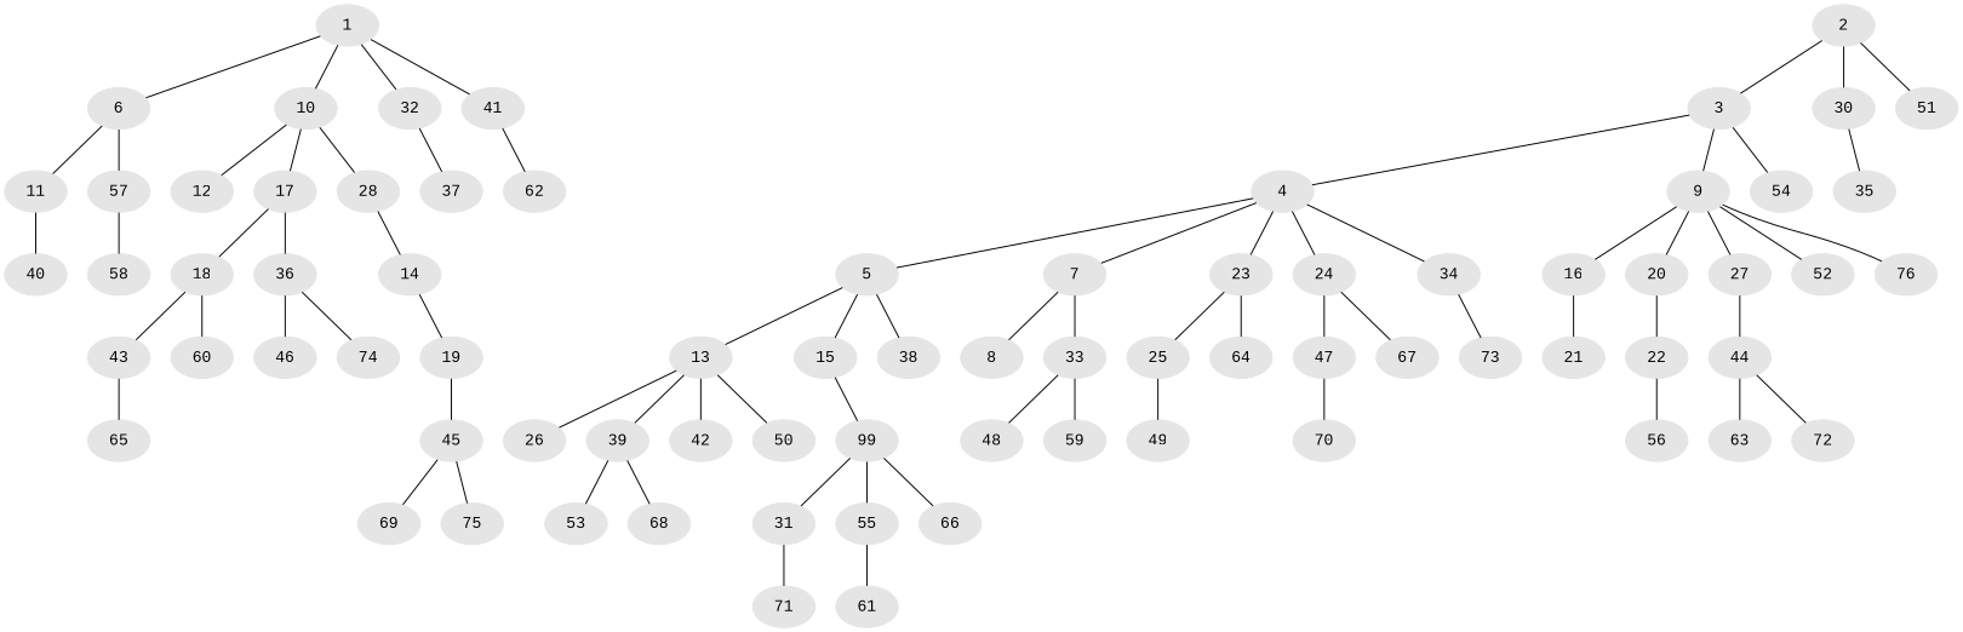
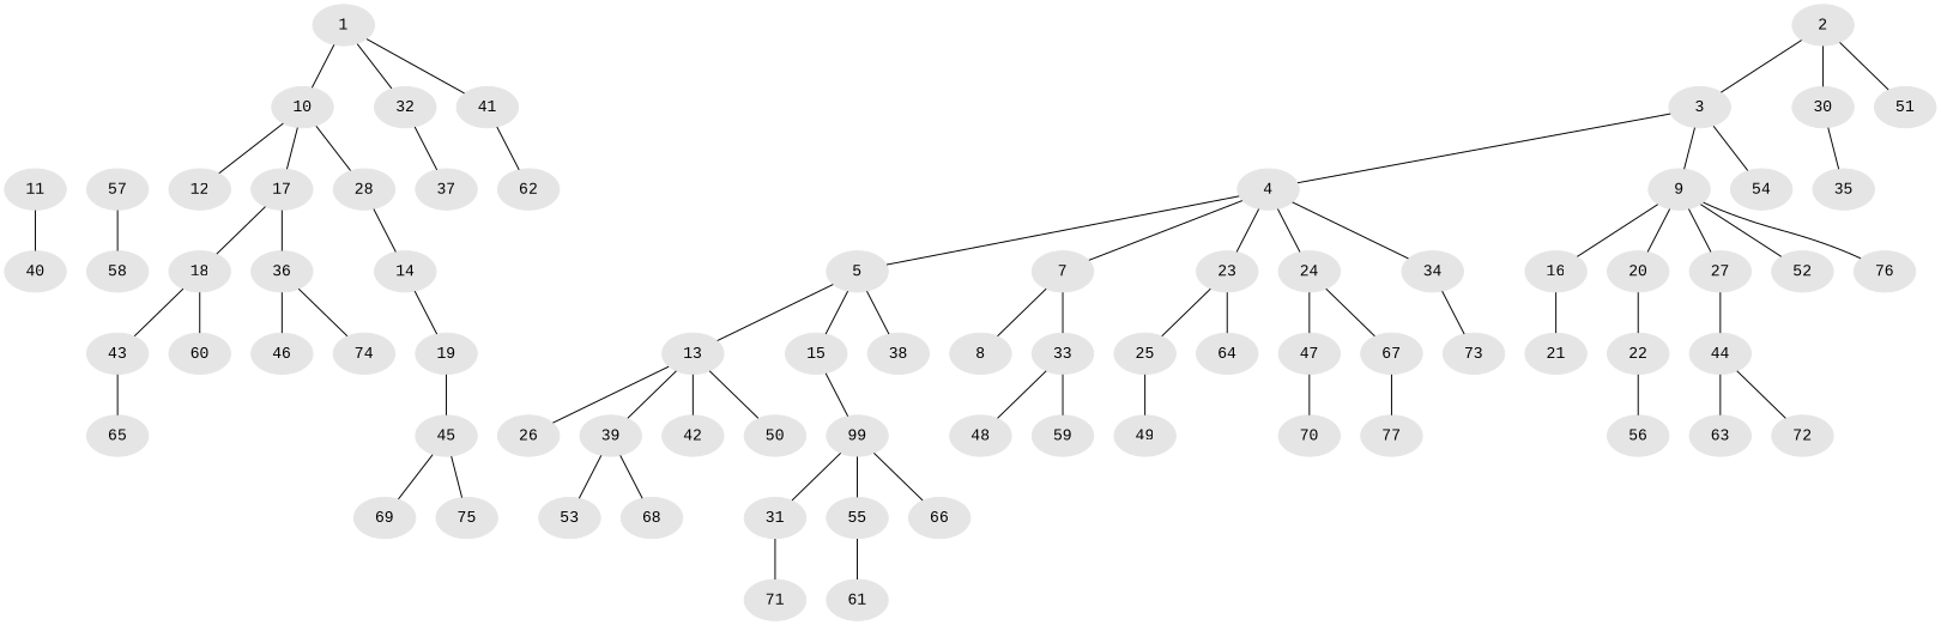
  graph {
    fontname="Liberation Mono"
    node [color=gray90 fontname="Liberation Mono" style=filled]
    edge [fontname="Liberation Mono"]
    1
-   6
    10
    32
    41
    2
    3
    30
    51
    11
    57
    12
    17
    28
    14
    19
    37
    62
    4
    9
    54
    35
    5
    7
    23
    24
    34
    16
    20
    27
    52
    76
    13
    15
    38
    8
    33
    25
    64
    47
    67
    73
    26
    39
    42
    50
    n47 [label=99]
    40
    58
    48
    59
    21
    22
    44
    18
    36
    53
    68
    45
    31
    55
    66
    43
    60
    46
    74
    65
    69
    75
    56
    49
    70
+   77
    63
    72
    71
    61
-   1 -- 6
    1 -- 10
    1 -- 32
    1 -- 41
-   6 -- 11
-   6 -- 57
    10 -- 12
    10 -- 17
    10 -- 28
    32 -- 37
    41 -- 62
    2 -- 3
    2 -- 30
    2 -- 51
    3 -- 4
    3 -- 9
    3 -- 54
    30 -- 35
    11 -- 40
    57 -- 58
    17 -- 18
    17 -- 36
    28 -- 14
    14 -- 19
    19 -- 45
    4 -- 5
    4 -- 7
    4 -- 23
    4 -- 24
    4 -- 34
    9 -- 16
    9 -- 20
    9 -- 27
    9 -- 52
    9 -- 76
    5 -- 13
    5 -- 15
    5 -- 38
    7 -- 8
    7 -- 33
    23 -- 25
    23 -- 64
    24 -- 47
    24 -- 67
    34 -- 73
    16 -- 21
    20 -- 22
    27 -- 44
    13 -- 26
    13 -- 39
    13 -- 42
    13 -- 50
    15 -- n47
    33 -- 48
    33 -- 59
    25 -- 49
    47 -- 70
+   67 -- 77
    39 -- 53
    39 -- 68
    n47 -- 31
    n47 -- 55
    n47 -- 66
    22 -- 56
    44 -- 63
    44 -- 72
    18 -- 43
    18 -- 60
    36 -- 46
    36 -- 74
    45 -- 69
    45 -- 75
    31 -- 71
    55 -- 61
    43 -- 65
  }
